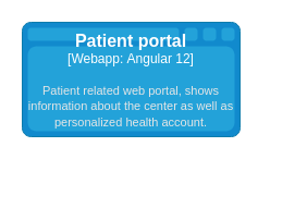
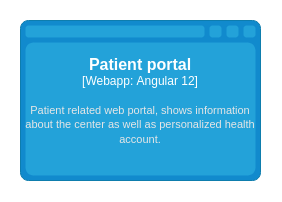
  <mxCell id="0" />
  <mxCell id="1" parent="0" />
- <mxCell id="2" value="&lt;font style=&quot;font-size: 16px&quot;&gt;&lt;b&gt;Patient portal&lt;/b&gt;&lt;/font&gt;&lt;div&gt;[Webapp:&amp;nbsp;Angular 12]&lt;/div&gt;&lt;br&gt;&lt;div&gt;&lt;font style=&quot;font-size: 11px&quot;&gt;&lt;font color=&quot;#E6E6E6&quot;&gt;Patient related web portal, shows information about the center as well as personalized health account.&lt;/font&gt;&lt;/div&gt;" style="shape=mxgraph.c4.webBrowserContainer2;whiteSpace=wrap;html=1;boundedLbl=1;rounded=0;labelBackgroundColor=none;strokeColor=#118ACD;fillColor=#23A2D9;strokeColor=#118ACD;strokeColor2=#0E7DAD;fontSize=12;fontColor=#ffffff;align=center;metaEdit=1;points=[[0.5,0,0],[1,0.25,0],[1,0.5,0],[1,0.75,0],[0.5,1,0],[0,0.75,0],[0,0.5,0],[0,0.25,0]];resizable=0;" vertex="1" parent="1"><mxGeometry x="20" y="20" width="200" height="105" as="geometry" /></mxCell>
+ <mxCell id="2" value="&lt;font style=&quot;font-size: 16px&quot;&gt;&lt;b&gt;Patient portal&lt;/b&gt;&lt;/font&gt;&lt;div&gt;[Webapp:&amp;nbsp;Angular 12]&lt;/div&gt;&lt;br&gt;&lt;div&gt;&lt;font style=&quot;font-size: 11px&quot;&gt;&lt;font color=&quot;#E6E6E6&quot;&gt;Patient related web portal, shows information about the center as well as personalized health account.&lt;/font&gt;&lt;/div&gt;" style="shape=mxgraph.c4.webBrowserContainer2;whiteSpace=wrap;html=1;boundedLbl=1;rounded=0;labelBackgroundColor=none;strokeColor=#118ACD;fillColor=#23A2D9;strokeColor=#118ACD;strokeColor2=#0E7DAD;fontSize=12;fontColor=#ffffff;align=center;metaEdit=1;points=[[0.5,0,0],[1,0.25,0],[1,0.5,0],[1,0.75,0],[0.5,1,0],[0,0.75,0],[0,0.5,0],[0,0.25,0]];resizable=0;" vertex="1" parent="1"><mxGeometry x="20" y="20" width="240" height="160" as="geometry" /></mxCell>
